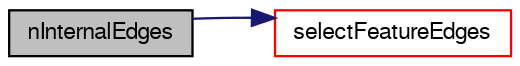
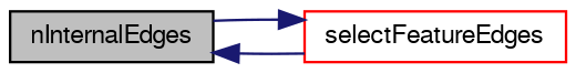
  digraph {
    rankdir=LR
    node [fontname=FreeSans fontsize=10 shape=record]
    edge [color=midnightblue dir=back fontname=FreeSans fontsize=10 labelfontname=FreeSans labelfontsize=10 style=solid]
    n1 [color=black fillcolor=grey75 fontcolor=black height=0.2 label=nInternalEdges style=filled width=0.4]
    n2 [color=red height=0.2 label=selectFeatureEdges width=0.4]
+   n1 -> n2
    n2 -> n1
  }
